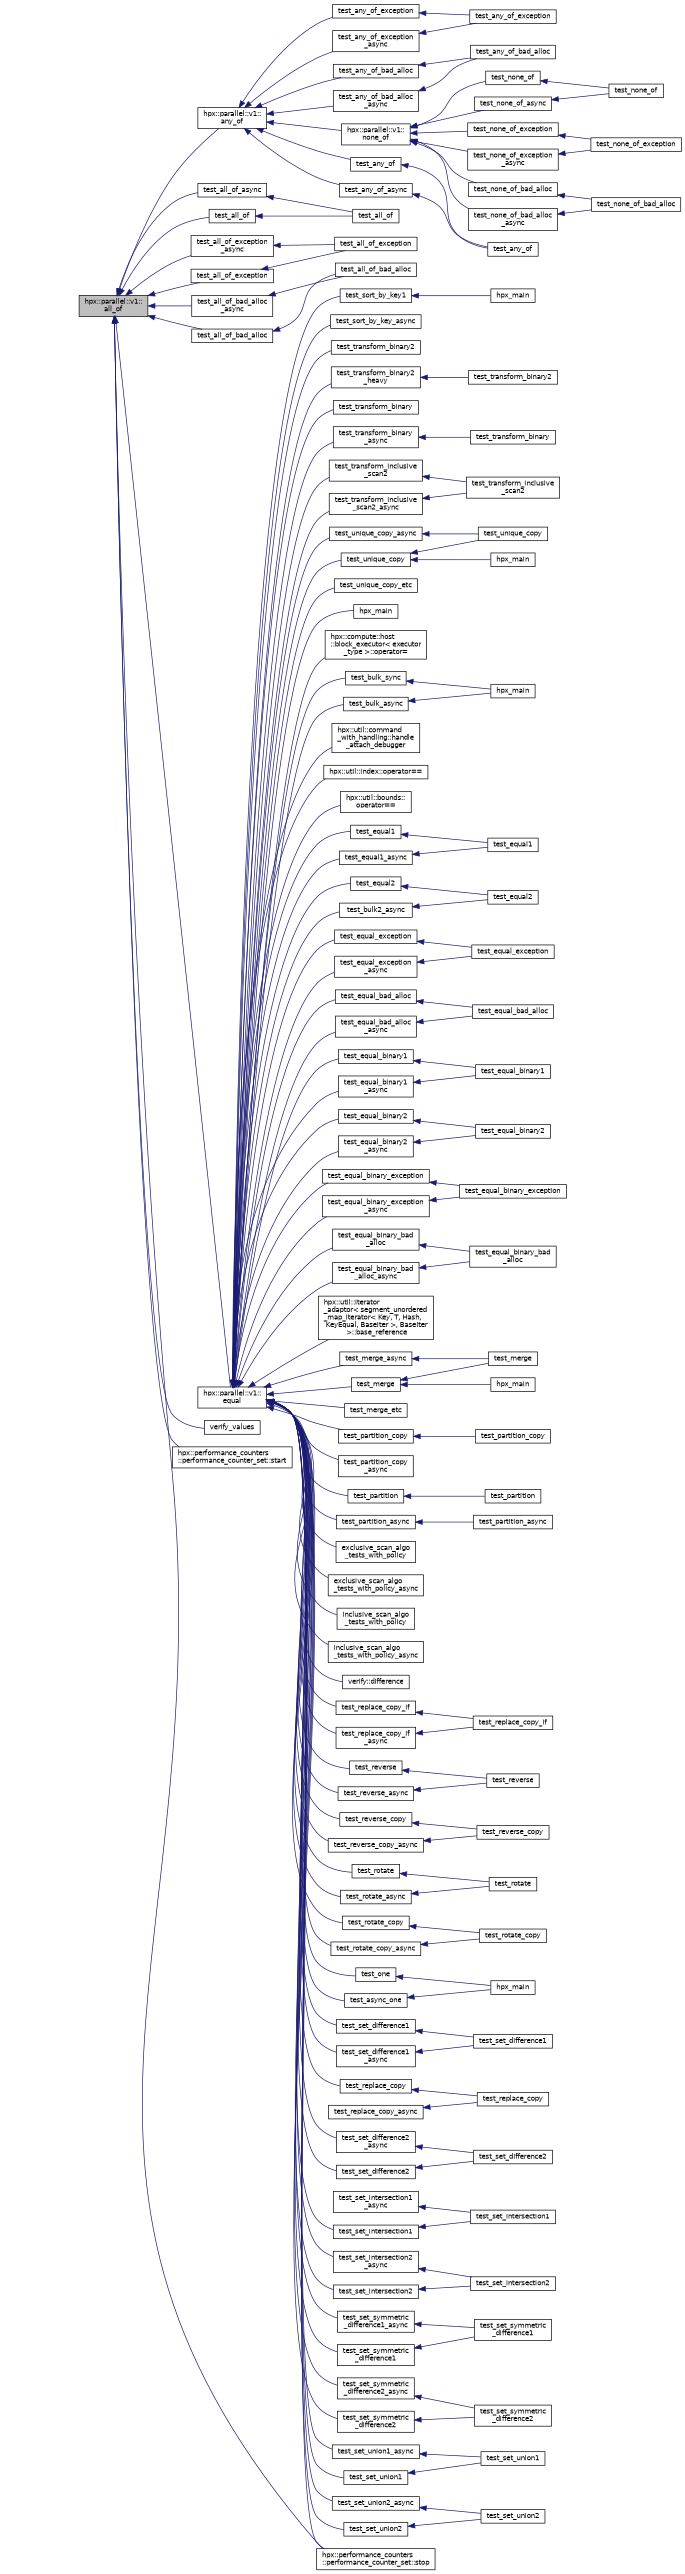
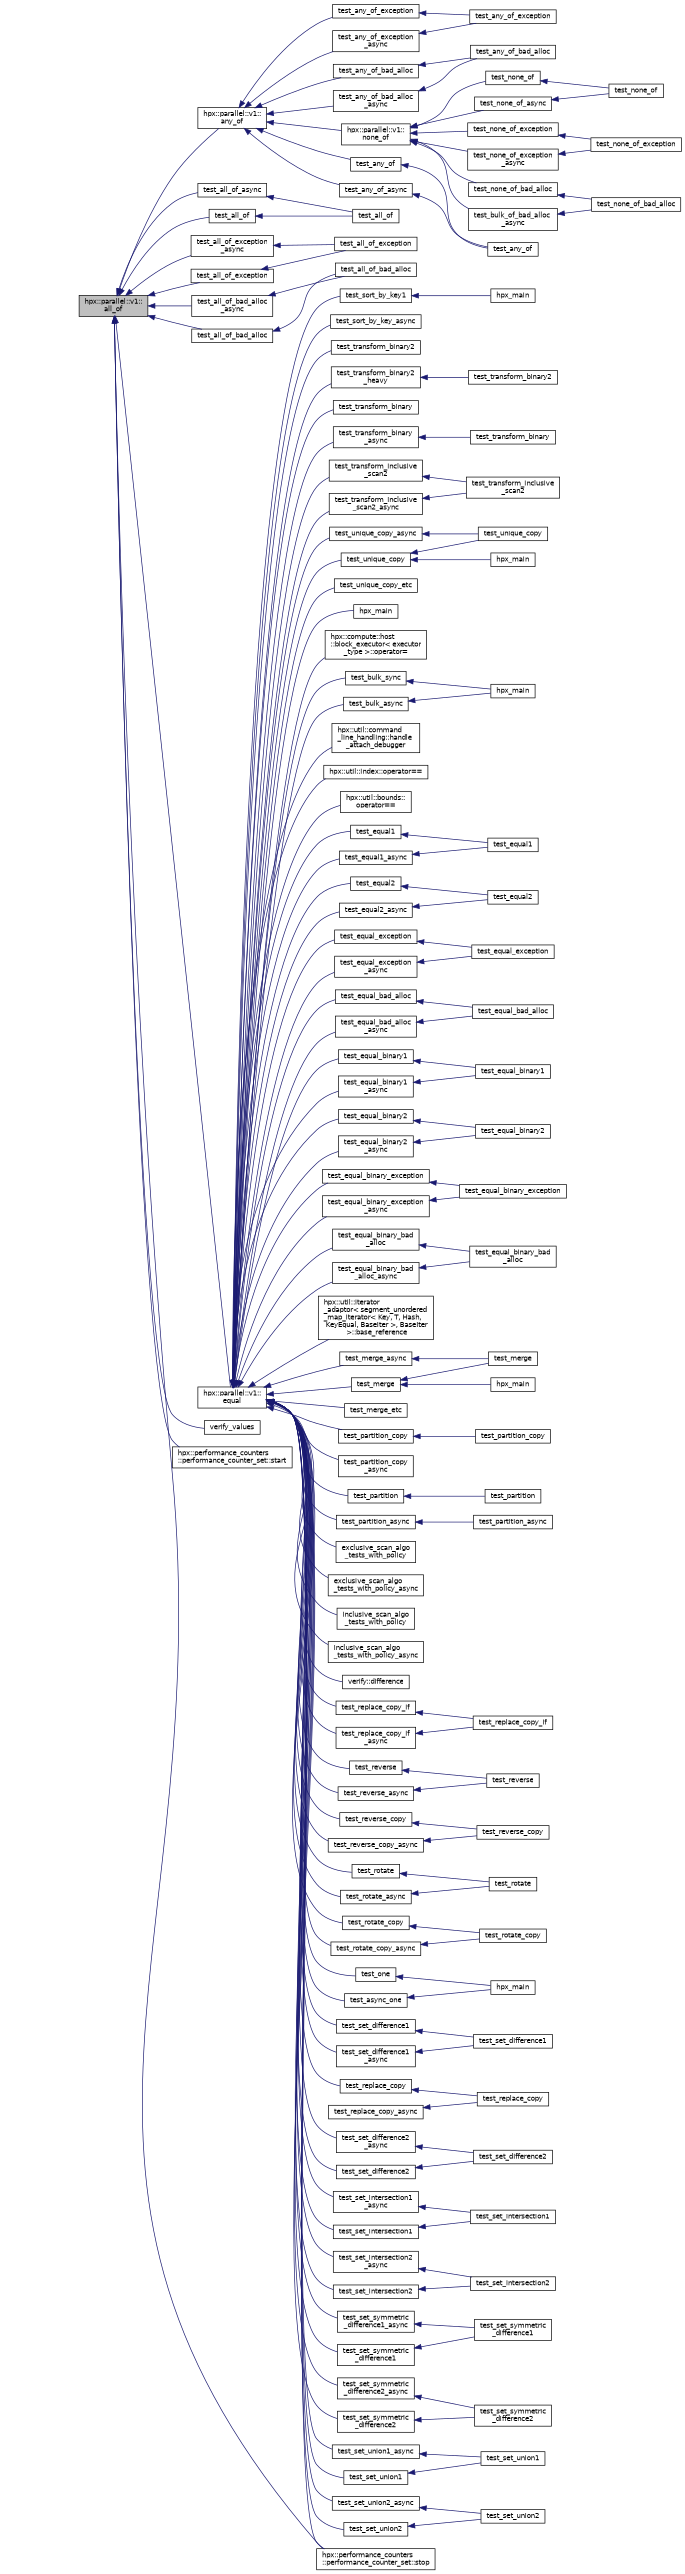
  digraph {
    rankdir=LR
    node [color=black fillcolor=white fontname=Helvetica fontsize=10 shape=record style=filled]
    edge [color=midnightblue dir=back fontname=Helvetica fontsize=10 labelfontname=Helvetica labelfontsize=10 style=solid]
    n1 [fillcolor=grey75 fontcolor=black height=0.2 label="hpx::parallel::v1::\lall_of" width=0.4]
    n2 [height=0.2 label="hpx::parallel::v1::\lany_of" width=0.4]
    n3 [height=0.2 label=test_all_of width=0.4]
    n4 [height=0.2 label=test_all_of_async width=0.4]
    n5 [height=0.2 label=test_all_of_exception width=0.4]
    n6 [height=0.2 label="test_all_of_exception\l_async" width=0.4]
    n7 [height=0.2 label=test_all_of_bad_alloc width=0.4]
    n8 [height=0.2 label="test_all_of_bad_alloc\l_async" width=0.4]
    n9 [height=0.2 label="hpx::parallel::v1::\lequal" width=0.4]
    n10 [height=0.2 label=verify_values width=0.4]
    n11 [height=0.2 label="hpx::performance_counters\l::performance_counter_set::start" width=0.4]
    n12 [height=0.2 label="hpx::performance_counters\l::performance_counter_set::stop" width=0.4]
    n13 [height=0.2 label="hpx::parallel::v1::\lnone_of" width=0.4]
    n14 [height=0.2 label=test_any_of width=0.4]
    n15 [height=0.2 label=test_any_of_async width=0.4]
    n16 [height=0.2 label=test_any_of_exception width=0.4]
    n17 [height=0.2 label="test_any_of_exception\l_async" width=0.4]
    n18 [height=0.2 label=test_any_of_bad_alloc width=0.4]
    n19 [height=0.2 label="test_any_of_bad_alloc\l_async" width=0.4]
    n20 [height=0.2 label=test_all_of width=0.4]
    n21 [height=0.2 label=test_all_of_exception width=0.4]
    n22 [height=0.2 label=test_all_of_bad_alloc width=0.4]
    n23 [height=0.2 label="hpx::compute::host\l::block_executor\< executor\l_type \>::operator=" width=0.4]
    n24 [height=0.2 label=test_bulk_sync width=0.4]
    n25 [height=0.2 label=test_bulk_async width=0.4]
-   n26 [height=0.2 label="hpx::util::command\l_with_handling::handle\l_attach_debugger" width=0.4]
+   n26 [height=0.2 label="hpx::util::command\l_line_handling::handle\l_attach_debugger" width=0.4]
    n27 [height=0.2 label="hpx::util::index::operator==" width=0.4]
    n28 [height=0.2 label="hpx::util::bounds::\loperator==" width=0.4]
    n29 [height=0.2 label=test_equal1 width=0.4]
    n30 [height=0.2 label=test_equal1_async width=0.4]
    n31 [height=0.2 label=test_equal2 width=0.4]
-   n32 [height=0.2 label=test_bulk2_async width=0.4]
+   n32 [height=0.2 label=test_equal2_async width=0.4]
    n33 [height=0.2 label=test_equal_exception width=0.4]
    n34 [height=0.2 label="test_equal_exception\l_async" width=0.4]
    n35 [height=0.2 label=test_equal_bad_alloc width=0.4]
    n36 [height=0.2 label="test_equal_bad_alloc\l_async" width=0.4]
    n37 [height=0.2 label=test_equal_binary1 width=0.4]
    n38 [height=0.2 label="test_equal_binary1\l_async" width=0.4]
    n39 [height=0.2 label=test_equal_binary2 width=0.4]
    n40 [height=0.2 label="test_equal_binary2\l_async" width=0.4]
    n41 [height=0.2 label=test_equal_binary_exception width=0.4]
    n42 [height=0.2 label="test_equal_binary_exception\l_async" width=0.4]
    n43 [height=0.2 label="test_equal_binary_bad\l_alloc" width=0.4]
    n44 [height=0.2 label="test_equal_binary_bad\l_alloc_async" width=0.4]
    n45 [height=0.2 label="hpx::util::iterator\l_adaptor\< segment_unordered\l_map_iterator\< Key, T, Hash,\l KeyEqual, BaseIter \>, BaseIter\l \>::base_reference" width=0.4]
    n46 [height=0.2 label=test_merge width=0.4]
    n47 [height=0.2 label=test_merge_async width=0.4]
    n48 [height=0.2 label=test_merge_etc width=0.4]
    n49 [height=0.2 label=test_partition_copy width=0.4]
    n50 [height=0.2 label="test_partition_copy\l_async" width=0.4]
    n51 [height=0.2 label=test_partition width=0.4]
    n52 [height=0.2 label=test_partition_async width=0.4]
    n53 [height=0.2 label="exclusive_scan_algo\l_tests_with_policy" width=0.4]
    n54 [height=0.2 label="exclusive_scan_algo\l_tests_with_policy_async" width=0.4]
    n55 [height=0.2 label="inclusive_scan_algo\l_tests_with_policy" width=0.4]
    n56 [height=0.2 label="inclusive_scan_algo\l_tests_with_policy_async" width=0.4]
    n57 [height=0.2 label="verify::difference" width=0.4]
    n58 [height=0.2 label=test_replace_copy width=0.4]
    n59 [height=0.2 label=test_replace_copy_if width=0.4]
    n60 [height=0.2 label="test_replace_copy_if\l_async" width=0.4]
    n61 [height=0.2 label=test_reverse width=0.4]
    n62 [height=0.2 label=test_reverse_async width=0.4]
    n63 [height=0.2 label=test_reverse_copy width=0.4]
    n64 [height=0.2 label=test_reverse_copy_async width=0.4]
    n65 [height=0.2 label=test_rotate width=0.4]
    n66 [height=0.2 label=test_rotate_async width=0.4]
    n67 [height=0.2 label=test_rotate_copy width=0.4]
    n68 [height=0.2 label=test_rotate_copy_async width=0.4]
    n69 [height=0.2 label=test_one width=0.4]
    n70 [height=0.2 label=test_async_one width=0.4]
    n71 [height=0.2 label=test_set_difference1 width=0.4]
    n72 [height=0.2 label="test_set_difference1\l_async" width=0.4]
    n73 [height=0.2 label=test_set_difference2 width=0.4]
    n74 [height=0.2 label="test_set_difference2\l_async" width=0.4]
    n75 [height=0.2 label=test_set_intersection1 width=0.4]
    n76 [height=0.2 label="test_set_intersection1\l_async" width=0.4]
    n77 [height=0.2 label=test_set_intersection2 width=0.4]
    n78 [height=0.2 label="test_set_intersection2\l_async" width=0.4]
    n79 [height=0.2 label="test_set_symmetric\l_difference1" width=0.4]
    n80 [height=0.2 label="test_set_symmetric\l_difference1_async" width=0.4]
    n81 [height=0.2 label="test_set_symmetric\l_difference2" width=0.4]
    n82 [height=0.2 label="test_set_symmetric\l_difference2_async" width=0.4]
    n83 [height=0.2 label=test_set_union1 width=0.4]
    n84 [height=0.2 label=test_set_union1_async width=0.4]
    n85 [height=0.2 label=test_set_union2 width=0.4]
    n86 [height=0.2 label=test_set_union2_async width=0.4]
    n87 [height=0.2 label=test_sort_by_key1 width=0.4]
    n88 [height=0.2 label=test_sort_by_key_async width=0.4]
    n89 [height=0.2 label=test_transform_binary2 width=0.4]
    n90 [height=0.2 label="test_transform_binary2\l_heavy" width=0.4]
    n91 [height=0.2 label=test_transform_binary width=0.4]
    n92 [height=0.2 label="test_transform_binary\l_async" width=0.4]
    n93 [height=0.2 label="test_transform_inclusive\l_scan2" width=0.4]
    n94 [height=0.2 label="test_transform_inclusive\l_scan2_async" width=0.4]
    n95 [height=0.2 label=test_unique_copy width=0.4]
    n96 [height=0.2 label=test_unique_copy_async width=0.4]
    n97 [height=0.2 label=test_unique_copy_etc width=0.4]
    n98 [height=0.2 label=hpx_main width=0.4]
    n99 [height=0.2 label=test_none_of width=0.4]
    n100 [height=0.2 label=test_none_of_async width=0.4]
    n101 [height=0.2 label=test_none_of_exception width=0.4]
    n102 [height=0.2 label="test_none_of_exception\l_async" width=0.4]
    n103 [height=0.2 label=test_none_of_bad_alloc width=0.4]
-   n104 [height=0.2 label="test_none_of_bad_alloc\l_async" width=0.4]
+   n104 [height=0.2 label="test_bulk_of_bad_alloc\l_async" width=0.4]
    n105 [height=0.2 label=test_any_of width=0.4]
    n106 [height=0.2 label=test_any_of_exception width=0.4]
    n107 [height=0.2 label=test_any_of_bad_alloc width=0.4]
    n108 [height=0.2 label=test_none_of width=0.4]
    n109 [height=0.2 label=test_none_of_exception width=0.4]
    n110 [height=0.2 label=test_none_of_bad_alloc width=0.4]
    n111 [height=0.2 label=hpx_main width=0.4]
    n112 [height=0.2 label=test_equal1 width=0.4]
    n113 [height=0.2 label=test_equal2 width=0.4]
    n114 [height=0.2 label=test_equal_exception width=0.4]
    n115 [height=0.2 label=test_equal_bad_alloc width=0.4]
    n116 [height=0.2 label=test_equal_binary1 width=0.4]
    n117 [height=0.2 label=test_equal_binary2 width=0.4]
    n118 [height=0.2 label=test_equal_binary_exception width=0.4]
    n119 [height=0.2 label="test_equal_binary_bad\l_alloc" width=0.4]
    n120 [height=0.2 label=test_merge width=0.4]
    n121 [height=0.2 label=hpx_main width=0.4]
    n122 [height=0.2 label=test_partition_copy width=0.4]
    n123 [height=0.2 label=test_partition width=0.4]
    n124 [height=0.2 label=test_partition_async width=0.4]
    n125 [height=0.2 label=test_replace_copy width=0.4]
    n126 [height=0.2 label=test_replace_copy_async width=0.4]
    n127 [height=0.2 label=test_replace_copy_if width=0.4]
    n128 [height=0.2 label=test_reverse width=0.4]
    n129 [height=0.2 label=test_reverse_copy width=0.4]
    n130 [height=0.2 label=test_rotate width=0.4]
    n131 [height=0.2 label=test_rotate_copy width=0.4]
    n132 [height=0.2 label=hpx_main width=0.4]
    n133 [height=0.2 label=test_set_difference1 width=0.4]
    n134 [height=0.2 label=test_set_difference2 width=0.4]
    n135 [height=0.2 label=test_set_intersection1 width=0.4]
    n136 [height=0.2 label=test_set_intersection2 width=0.4]
    n137 [height=0.2 label="test_set_symmetric\l_difference1" width=0.4]
    n138 [height=0.2 label="test_set_symmetric\l_difference2" width=0.4]
    n139 [height=0.2 label=test_set_union1 width=0.4]
    n140 [height=0.2 label=test_set_union2 width=0.4]
    n141 [height=0.2 label=hpx_main width=0.4]
    n142 [height=0.2 label=test_transform_binary2 width=0.4]
    n143 [height=0.2 label=test_transform_binary width=0.4]
    n144 [height=0.2 label="test_transform_inclusive\l_scan2" width=0.4]
    n145 [height=0.2 label=test_unique_copy width=0.4]
    n146 [height=0.2 label=hpx_main width=0.4]
    n1 -> n2
    n1 -> n3
    n1 -> n4
    n1 -> n5
    n1 -> n6
    n1 -> n7
    n1 -> n8
    n1 -> n9
    n1 -> n10
    n1 -> n11
    n1 -> n12
    n2 -> n13
    n2 -> n14
    n2 -> n15
    n2 -> n16
    n2 -> n17
    n2 -> n18
    n2 -> n19
    n3 -> n20
    n4 -> n20
    n5 -> n21
    n6 -> n21
    n7 -> n22
    n8 -> n22
    n9 -> n12
    n9 -> n23
    n9 -> n24
    n9 -> n25
    n9 -> n26
    n9 -> n27
    n9 -> n28
    n9 -> n29
    n9 -> n30
    n9 -> n31
    n9 -> n32
    n9 -> n33
    n9 -> n34
    n9 -> n35
    n9 -> n36
    n9 -> n37
    n9 -> n38
    n9 -> n39
    n9 -> n40
    n9 -> n41
    n9 -> n42
    n9 -> n43
    n9 -> n44
    n9 -> n45
    n9 -> n46
    n9 -> n47
    n9 -> n48
    n9 -> n49
    n9 -> n50
    n9 -> n51
    n9 -> n52
    n9 -> n53
    n9 -> n54
    n9 -> n55
    n9 -> n56
    n9 -> n57
    n9 -> n58
    n9 -> n59
    n9 -> n60
    n9 -> n61
    n9 -> n62
    n9 -> n63
    n9 -> n64
    n9 -> n65
    n9 -> n66
    n9 -> n67
    n9 -> n68
    n9 -> n69
    n9 -> n70
    n9 -> n71
    n9 -> n72
    n9 -> n73
    n9 -> n74
    n9 -> n75
+   n9 -> n76
    n9 -> n77
    n9 -> n78
    n9 -> n79
    n9 -> n80
    n9 -> n81
    n9 -> n82
    n9 -> n83
    n9 -> n84
    n9 -> n85
    n9 -> n86
    n9 -> n87
    n9 -> n88
    n9 -> n89
    n9 -> n90
    n9 -> n91
    n9 -> n92
    n9 -> n93
    n9 -> n94
    n9 -> n95
    n9 -> n96
    n9 -> n97
    n9 -> n98
    n13 -> n99
    n13 -> n100
    n13 -> n101
    n13 -> n102
    n13 -> n103
    n13 -> n104
    n14 -> n105
    n15 -> n105
    n16 -> n106
    n17 -> n106
    n18 -> n107
    n19 -> n107
    n24 -> n111
    n25 -> n111
    n29 -> n112
    n30 -> n112
    n31 -> n113
    n32 -> n113
    n33 -> n114
    n34 -> n114
    n35 -> n115
    n36 -> n115
    n37 -> n116
    n38 -> n116
    n39 -> n117
    n40 -> n117
    n41 -> n118
    n42 -> n118
    n43 -> n119
    n44 -> n119
    n46 -> n120
    n46 -> n121
    n47 -> n120
    n49 -> n122
    n51 -> n123
    n52 -> n124
    n58 -> n125
    n59 -> n127
    n60 -> n127
    n61 -> n128
    n62 -> n128
    n63 -> n129
    n64 -> n129
    n65 -> n130
    n66 -> n130
    n67 -> n131
    n68 -> n131
    n69 -> n132
    n70 -> n132
    n71 -> n133
    n72 -> n133
    n73 -> n134
    n74 -> n134
    n75 -> n135
    n76 -> n135
    n77 -> n136
    n78 -> n136
    n79 -> n137
    n80 -> n137
    n81 -> n138
    n82 -> n138
    n83 -> n139
    n84 -> n139
    n85 -> n140
    n86 -> n140
    n87 -> n141
    n90 -> n142
    n92 -> n143
    n93 -> n144
    n94 -> n144
    n95 -> n145
    n95 -> n146
    n96 -> n145
    n99 -> n108
    n100 -> n108
    n101 -> n109
    n102 -> n109
    n103 -> n110
    n104 -> n110
    n126 -> n125
  }
